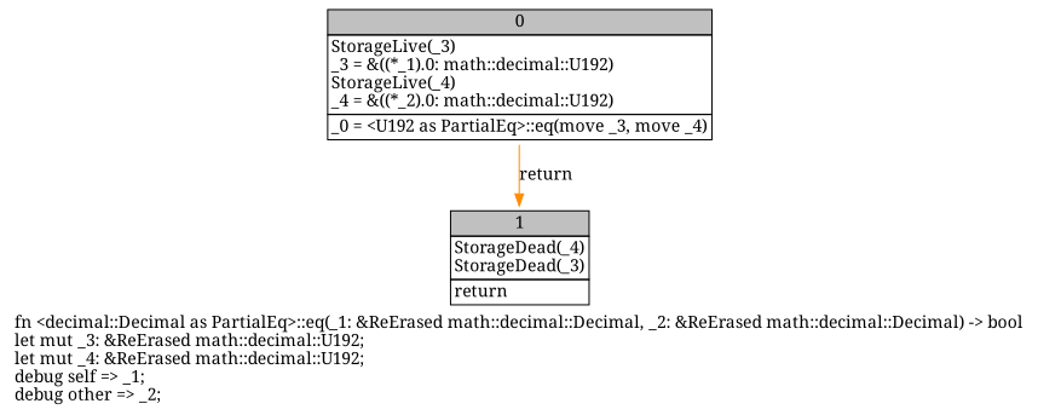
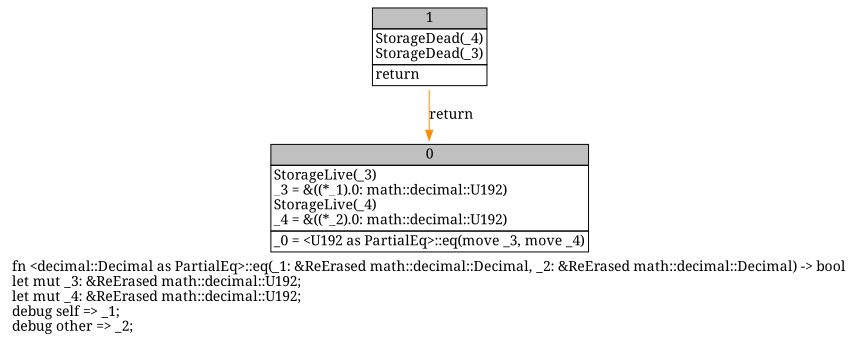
  digraph {
    fontname="Noto Serif"
    label=<fn &lt;decimal::Decimal as PartialEq&gt;::eq(_1: &amp;ReErased math::decimal::Decimal, _2: &amp;ReErased math::decimal::Decimal) -&gt; bool<br align="left"/>let mut _3: &amp;ReErased math::decimal::U192;<br align="left"/>let mut _4: &amp;ReErased math::decimal::U192;<br align="left"/>debug self =&gt; _1;<br align="left"/>debug other =&gt; _2;<br align="left"/>>
    node [fontname="Noto Serif" shape=none]
    n1 [label=<<table border="0" cellborder="1" cellspacing="0"><tr><td bgcolor="gray" align="center" colspan="1">0</td></tr><tr><td align="left" balign="left">StorageLive(_3)<br/>_3 = &amp;((*_1).0: math::decimal::U192)<br/>StorageLive(_4)<br/>_4 = &amp;((*_2).0: math::decimal::U192)<br/></td></tr><tr><td align="left">_0 = &lt;U192 as PartialEq&gt;::eq(move _3, move _4)</td></tr></table>>]
    n2 [label=<<table border="0" cellborder="1" cellspacing="0"><tr><td bgcolor="gray" align="center" colspan="1">1</td></tr><tr><td align="left" balign="left">StorageDead(_4)<br/>StorageDead(_3)<br/></td></tr><tr><td align="left">return</td></tr></table>>]
-   n1 -> n2 [fontname="Noto Serif" label=return color=darkorange]
+   n2 -> n1 [fontname="Noto Serif" label=return color=darkorange]
  }
